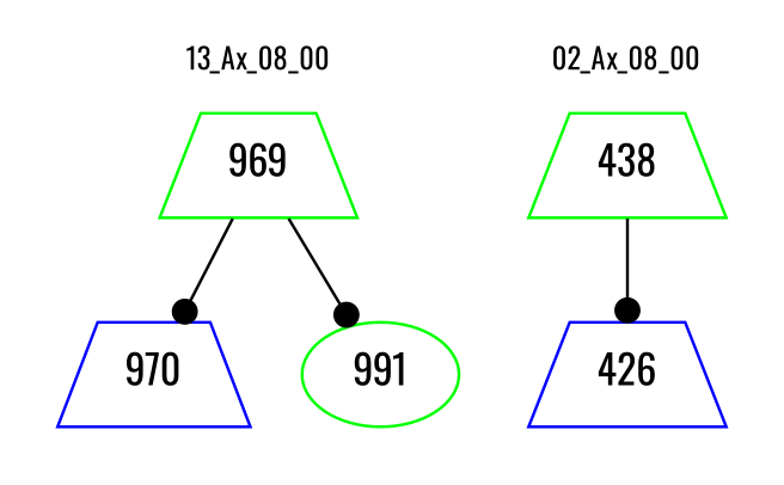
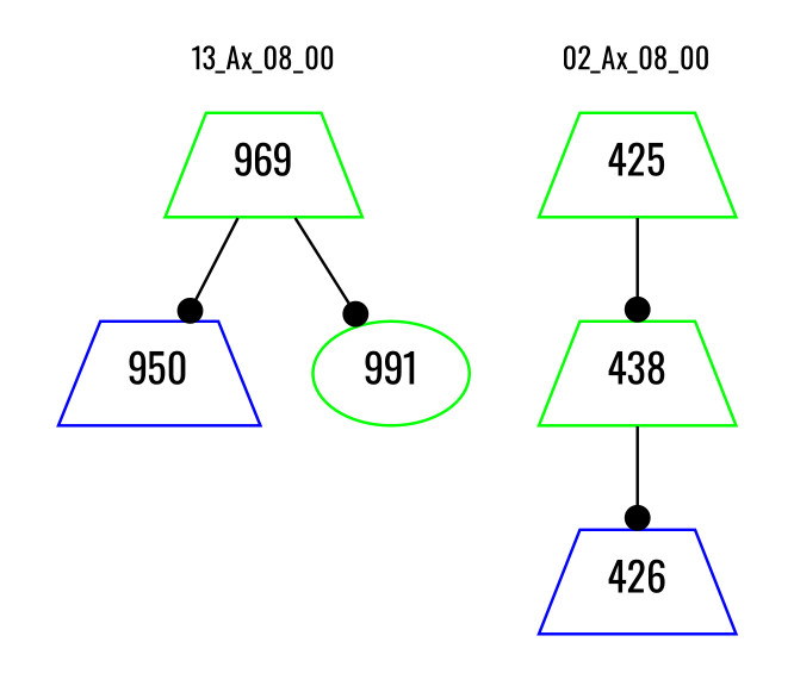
  digraph {
    fontname=Oswald
    node [color=green fontname=Oswald shape=trapezium]
    edge [arrowhead=dot color=black fontname=Oswald]
    n1 [label=969]
-   n2 [color=blue label=970]
+   n2 [color=blue label=950]
    n3 [label=991 shape=ellipse]
+   n4 [label=425]
    n5 [color=blue label=426]
    n6 [label=438]
    subgraph cluster_1 {
      color=white
      fontsize=10
      label="13_Ax_08_00"
      n1
      n2
      n3
    }
    subgraph cluster_2 {
      color=white
      fontsize=10
      label="02_Ax_08_00"
+     n4
      n5
      n6
    }
    n1 -> n2
    n1 -> n3
+   n4 -> n6
    n6 -> n5
  }
